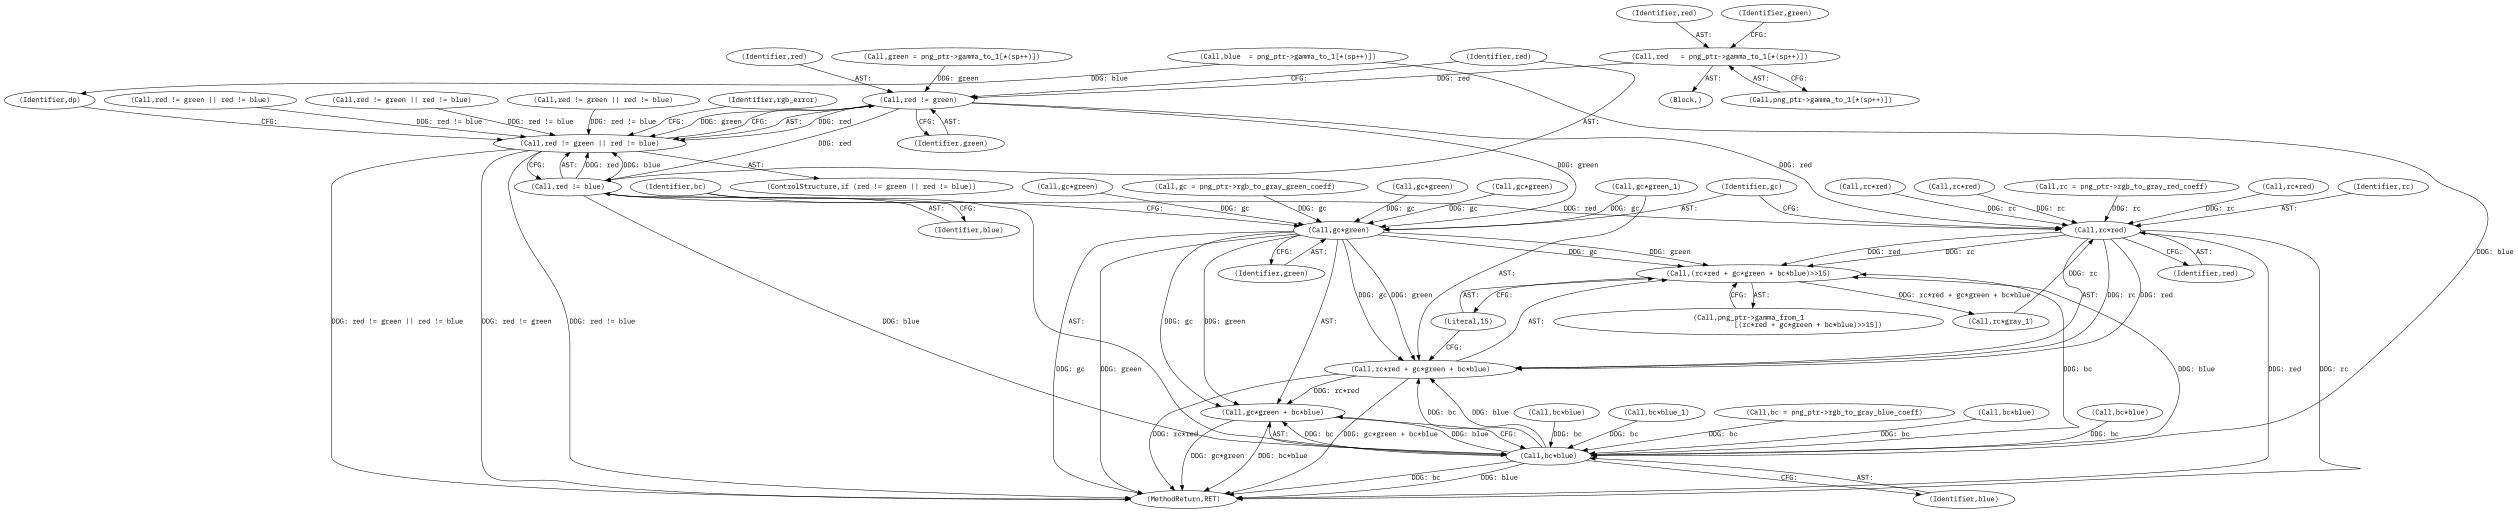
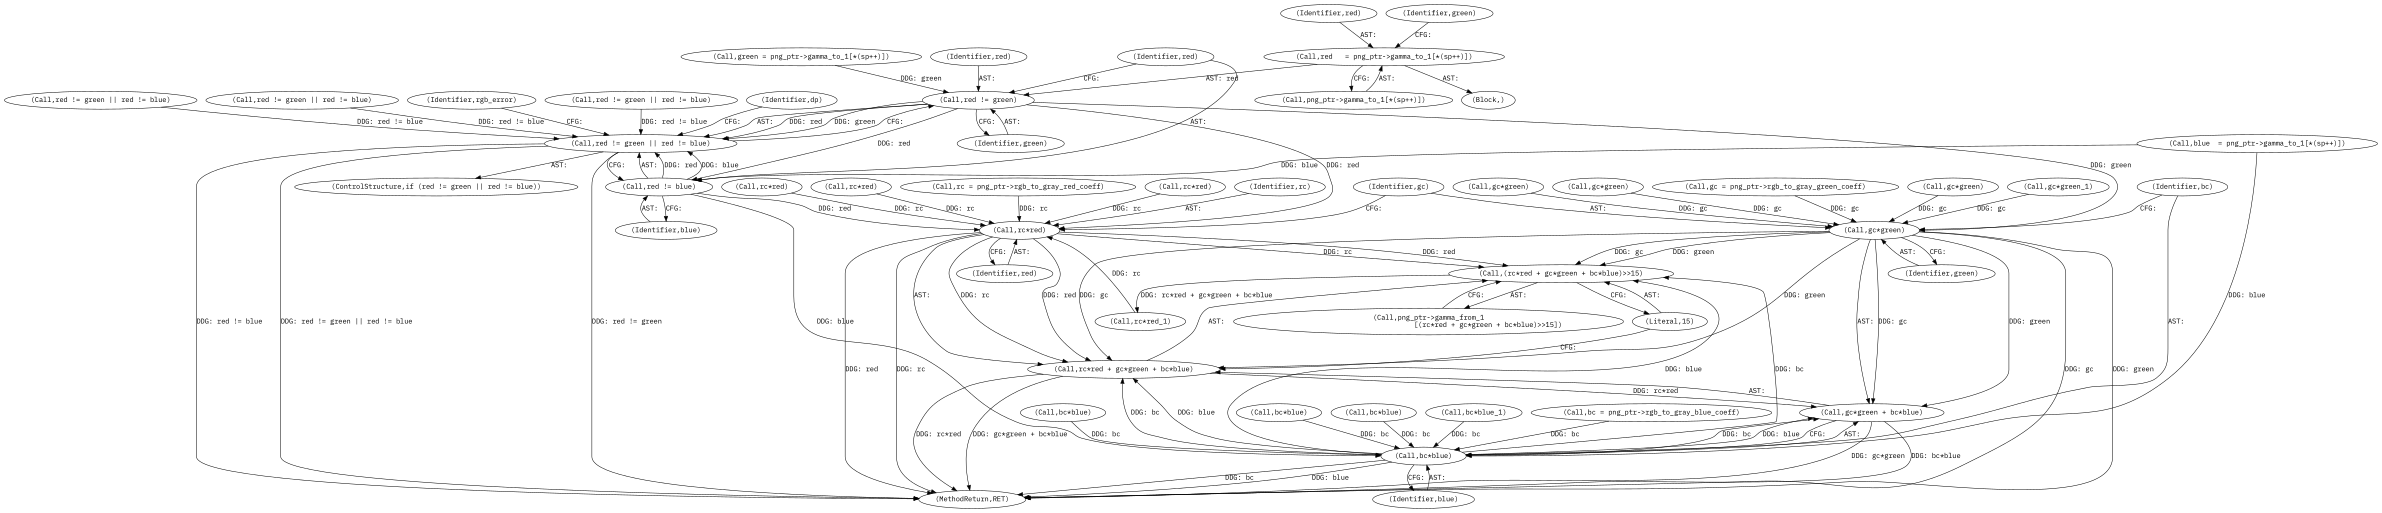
  digraph {
    fontname="IBM Plex Mono"
    node [fontname="IBM Plex Mono"]
    edge [fontname="IBM Plex Mono"]
    n1 [label="(Call,red   = png_ptr->gamma_to_1[*(sp++)])"]
    n2 [label="(Call,red != green)"]
    n3 [label="(Call,png_ptr->gamma_to_1[*(sp++)])"]
    n4 [label="(Block,)"]
    n5 [label="(Call,red != green || red != blue)"]
    n6 [label="(Call,red != blue)"]
    n7 [label="(Call,rc*red)"]
    n8 [label="(Call,gc*green)"]
    n9 [label="(Identifier,green)"]
    n10 [label="(MethodReturn,RET)"]
    n11 [label="(ControlStructure,if (red != green || red != blue))"]
    n12 [label="(Call,bc*blue)"]
    n13 [label="(Identifier,blue)"]
    n14 [label="(Call,(rc*red + gc*green + bc*blue)>>15)"]
    n15 [label="(Call,rc*red + gc*green + bc*blue)"]
    n16 [label="(Identifier,red)"]
    n17 [label="(Call,gc*green + bc*blue)"]
    n18 [label="(Identifier,green)"]
    n19 [label="(Identifier,blue)"]
    n20 [label="(Literal,15)"]
    n21 [label="(Call,png_ptr->gamma_from_1\n                             [(rc*red + gc*green + bc*blue)>>15])"]
-   n22 [label="(Call,rc*gray_1)"]
+   n22 [label="(Call,rc*red_1)"]
    n23 [label="(Call,red != green || red != blue)"]
    n24 [label="(Call,rc*red)"]
    n25 [label="(Identifier,dp)"]
    n26 [label="(Call,bc*blue)"]
    n27 [label="(Identifier,bc)"]
    n28 [label="(Identifier,red)"]
    n29 [label="(Call,rc*red)"]
    n30 [label="(Call,gc*green)"]
    n31 [label="(Call,bc*blue)"]
    n32 [label="(Identifier,red)"]
    n33 [label="(Call,blue  = png_ptr->gamma_to_1[*(sp++)])"]
    n34 [label="(Call,red != green || red != blue)"]
    n35 [label="(Call,rc = png_ptr->rgb_to_gray_red_coeff)"]
    n36 [label="(Call,gc*green_1)"]
    n37 [label="(Call,bc*blue)"]
    n38 [label="(Call,red != green || red != blue)"]
    n39 [label="(Call,gc*green)"]
    n40 [label="(Call,green = png_ptr->gamma_to_1[*(sp++)])"]
    n41 [label="(Identifier,gc)"]
    n42 [label="(Identifier,rgb_error)"]
    n43 [label="(Call,bc*blue_1)"]
    n44 [label="(Identifier,red)"]
    n45 [label="(Call,gc*green)"]
    n46 [label="(Identifier,green)"]
    n47 [label="(Call,rc*red)"]
    n48 [label="(Call,gc = png_ptr->rgb_to_gray_green_coeff)"]
    n49 [label="(Call,bc = png_ptr->rgb_to_gray_blue_coeff)"]
    n50 [label="(Identifier,rc)"]
-   n1 -> n2 [label="DDG: red"]
+   n1 -> n2 [label="AST: red"]
    n1 -> n3 [label="CFG: "]
    n1 -> n4 [label="AST: "]
    n2 -> n5 [label="AST: "]
    n2 -> n5 [label="DDG: red"]
    n2 -> n5 [label="DDG: green"]
    n2 -> n6 [label="DDG: red"]
    n2 -> n7 [label="DDG: red"]
    n2 -> n8 [label="DDG: green"]
    n2 -> n9 [label="CFG: "]
    n3 -> n1 [label="AST: "]
    n5 -> n2 [label="CFG: "]
    n5 -> n6 [label="CFG: "]
    n5 -> n10 [label="DDG: red != green || red != blue"]
    n5 -> n10 [label="DDG: red != green"]
    n5 -> n10 [label="DDG: red != blue"]
    n5 -> n11 [label="AST: "]
    n6 -> n5 [label="AST: "]
    n6 -> n5 [label="DDG: red"]
    n6 -> n5 [label="DDG: blue"]
    n6 -> n7 [label="DDG: red"]
    n6 -> n12 [label="DDG: blue"]
    n6 -> n13 [label="CFG: "]
    n7 -> n10 [label="DDG: red"]
    n7 -> n10 [label="DDG: rc"]
    n7 -> n14 [label="DDG: rc"]
    n7 -> n14 [label="DDG: red"]
    n7 -> n15 [label="AST: "]
    n7 -> n15 [label="DDG: rc"]
    n7 -> n15 [label="DDG: red"]
    n7 -> n16 [label="CFG: "]
    n8 -> n10 [label="DDG: gc"]
    n8 -> n10 [label="DDG: green"]
    n8 -> n14 [label="DDG: gc"]
    n8 -> n14 [label="DDG: green"]
    n8 -> n15 [label="DDG: gc"]
    n8 -> n15 [label="DDG: green"]
    n8 -> n17 [label="AST: "]
    n8 -> n17 [label="DDG: gc"]
    n8 -> n17 [label="DDG: green"]
    n8 -> n18 [label="CFG: "]
    n9 -> n2 [label="AST: "]
    n12 -> n10 [label="DDG: bc"]
    n12 -> n10 [label="DDG: blue"]
    n12 -> n14 [label="DDG: bc"]
    n12 -> n14 [label="DDG: blue"]
    n12 -> n15 [label="DDG: bc"]
    n12 -> n15 [label="DDG: blue"]
    n12 -> n17 [label="AST: "]
    n12 -> n17 [label="DDG: bc"]
    n12 -> n17 [label="DDG: blue"]
    n12 -> n19 [label="CFG: "]
    n13 -> n6 [label="AST: "]
    n14 -> n20 [label="CFG: "]
    n14 -> n21 [label="AST: "]
    n14 -> n22 [label="DDG: rc*red + gc*green + bc*blue"]
    n15 -> n10 [label="DDG: rc*red"]
    n15 -> n10 [label="DDG: gc*green + bc*blue"]
    n15 -> n14 [label="AST: "]
    n15 -> n17 [label="DDG: rc*red"]
    n16 -> n7 [label="AST: "]
    n17 -> n10 [label="DDG: gc*green"]
    n17 -> n10 [label="DDG: bc*blue"]
    n17 -> n12 [label="CFG: "]
-   n36 -> n15 [label="AST: "]
+   n17 -> n15 [label="AST: "]
    n18 -> n8 [label="AST: "]
    n19 -> n12 [label="AST: "]
    n20 -> n14 [label="AST: "]
    n20 -> n15 [label="CFG: "]
    n21 -> n14 [label="CFG: "]
    n22 -> n7 [label="DDG: rc"]
    n23 -> n5 [label="DDG: red != blue"]
    n24 -> n7 [label="DDG: rc"]
    n25 -> n5 [label="CFG: "]
    n26 -> n12 [label="DDG: bc"]
    n27 -> n8 [label="CFG: "]
    n27 -> n12 [label="AST: "]
    n28 -> n2 [label="AST: "]
    n29 -> n7 [label="DDG: rc"]
    n30 -> n8 [label="DDG: gc"]
    n31 -> n12 [label="DDG: bc"]
    n32 -> n2 [label="CFG: "]
    n32 -> n6 [label="AST: "]
-   n33 -> n25 [label="DDG: blue"]
+   n33 -> n6 [label="DDG: blue"]
    n33 -> n12 [label="DDG: blue"]
    n34 -> n5 [label="DDG: red != blue"]
    n35 -> n7 [label="DDG: rc"]
    n36 -> n8 [label="DDG: gc"]
    n37 -> n12 [label="DDG: bc"]
    n38 -> n5 [label="DDG: red != blue"]
    n39 -> n8 [label="DDG: gc"]
    n40 -> n2 [label="DDG: green"]
    n41 -> n7 [label="CFG: "]
    n41 -> n8 [label="AST: "]
    n42 -> n5 [label="CFG: "]
    n43 -> n12 [label="DDG: bc"]
    n44 -> n1 [label="AST: "]
    n45 -> n8 [label="DDG: gc"]
    n46 -> n1 [label="CFG: "]
    n47 -> n7 [label="DDG: rc"]
    n48 -> n8 [label="DDG: gc"]
    n49 -> n12 [label="DDG: bc"]
    n50 -> n7 [label="AST: "]
  }
